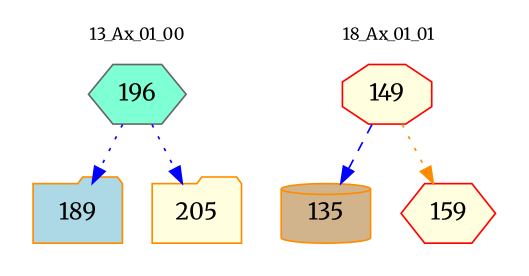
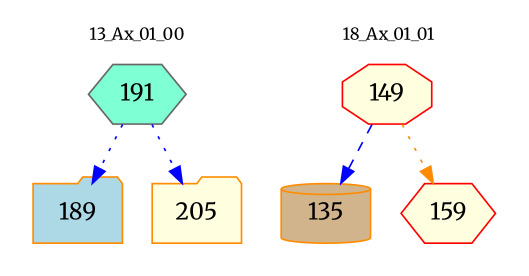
  digraph {
    fontname=Merriweather
    node [color=darkorange fillcolor=lightyellow fontname=Merriweather shape=hexagon style=filled]
    edge [color=blue fontname=Merriweather style=dotted]
-   n1 [color=gray40 fillcolor=aquamarine label=196]
+   n1 [color=gray40 fillcolor=aquamarine label=191]
    n2 [fillcolor=lightblue label=189 shape=folder]
    n3 [label=205 shape=folder]
    n4 [color=red label=149 shape=octagon]
    n5 [fillcolor=tan label=135 shape=cylinder]
    n6 [color=red label=159]
    subgraph cluster_1 {
      color=white
      fontsize=10
      label="13_Ax_01_00"
      n1
      n2
      n3
    }
    subgraph cluster_2 {
      color=white
      fontsize=10
      label="18_Ax_01_01"
      n4
      n5
      n6
    }
    n1 -> n2
    n1 -> n3
    n4 -> n5 [style=dashed]
    n4 -> n6 [color=darkorange]
  }
